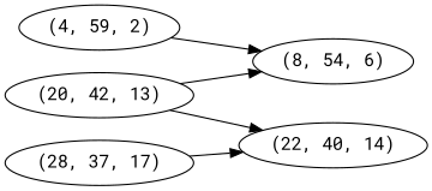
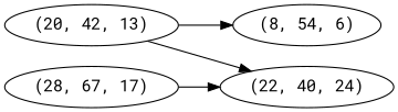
  digraph {
    fontname="Roboto Mono"
    rankdir=LR
    node [fontname="Roboto Mono"]
    edge [fontname="Roboto Mono"]
-   "(4, 59, 2)"
    "(8, 54, 6)"
    "(20, 42, 13)"
-   "(22, 40, 14)"
-   "(28, 37, 17)"
-   "(4, 59, 2)" -> "(8, 54, 6)"
+   "(22, 40, 14)" [label="(22, 40, 24)"]
+   "(28, 37, 17)" [label="(28, 67, 17)"]
    "(20, 42, 13)" -> "(8, 54, 6)"
    "(20, 42, 13)" -> "(22, 40, 14)"
    "(28, 37, 17)" -> "(22, 40, 14)"
  }
